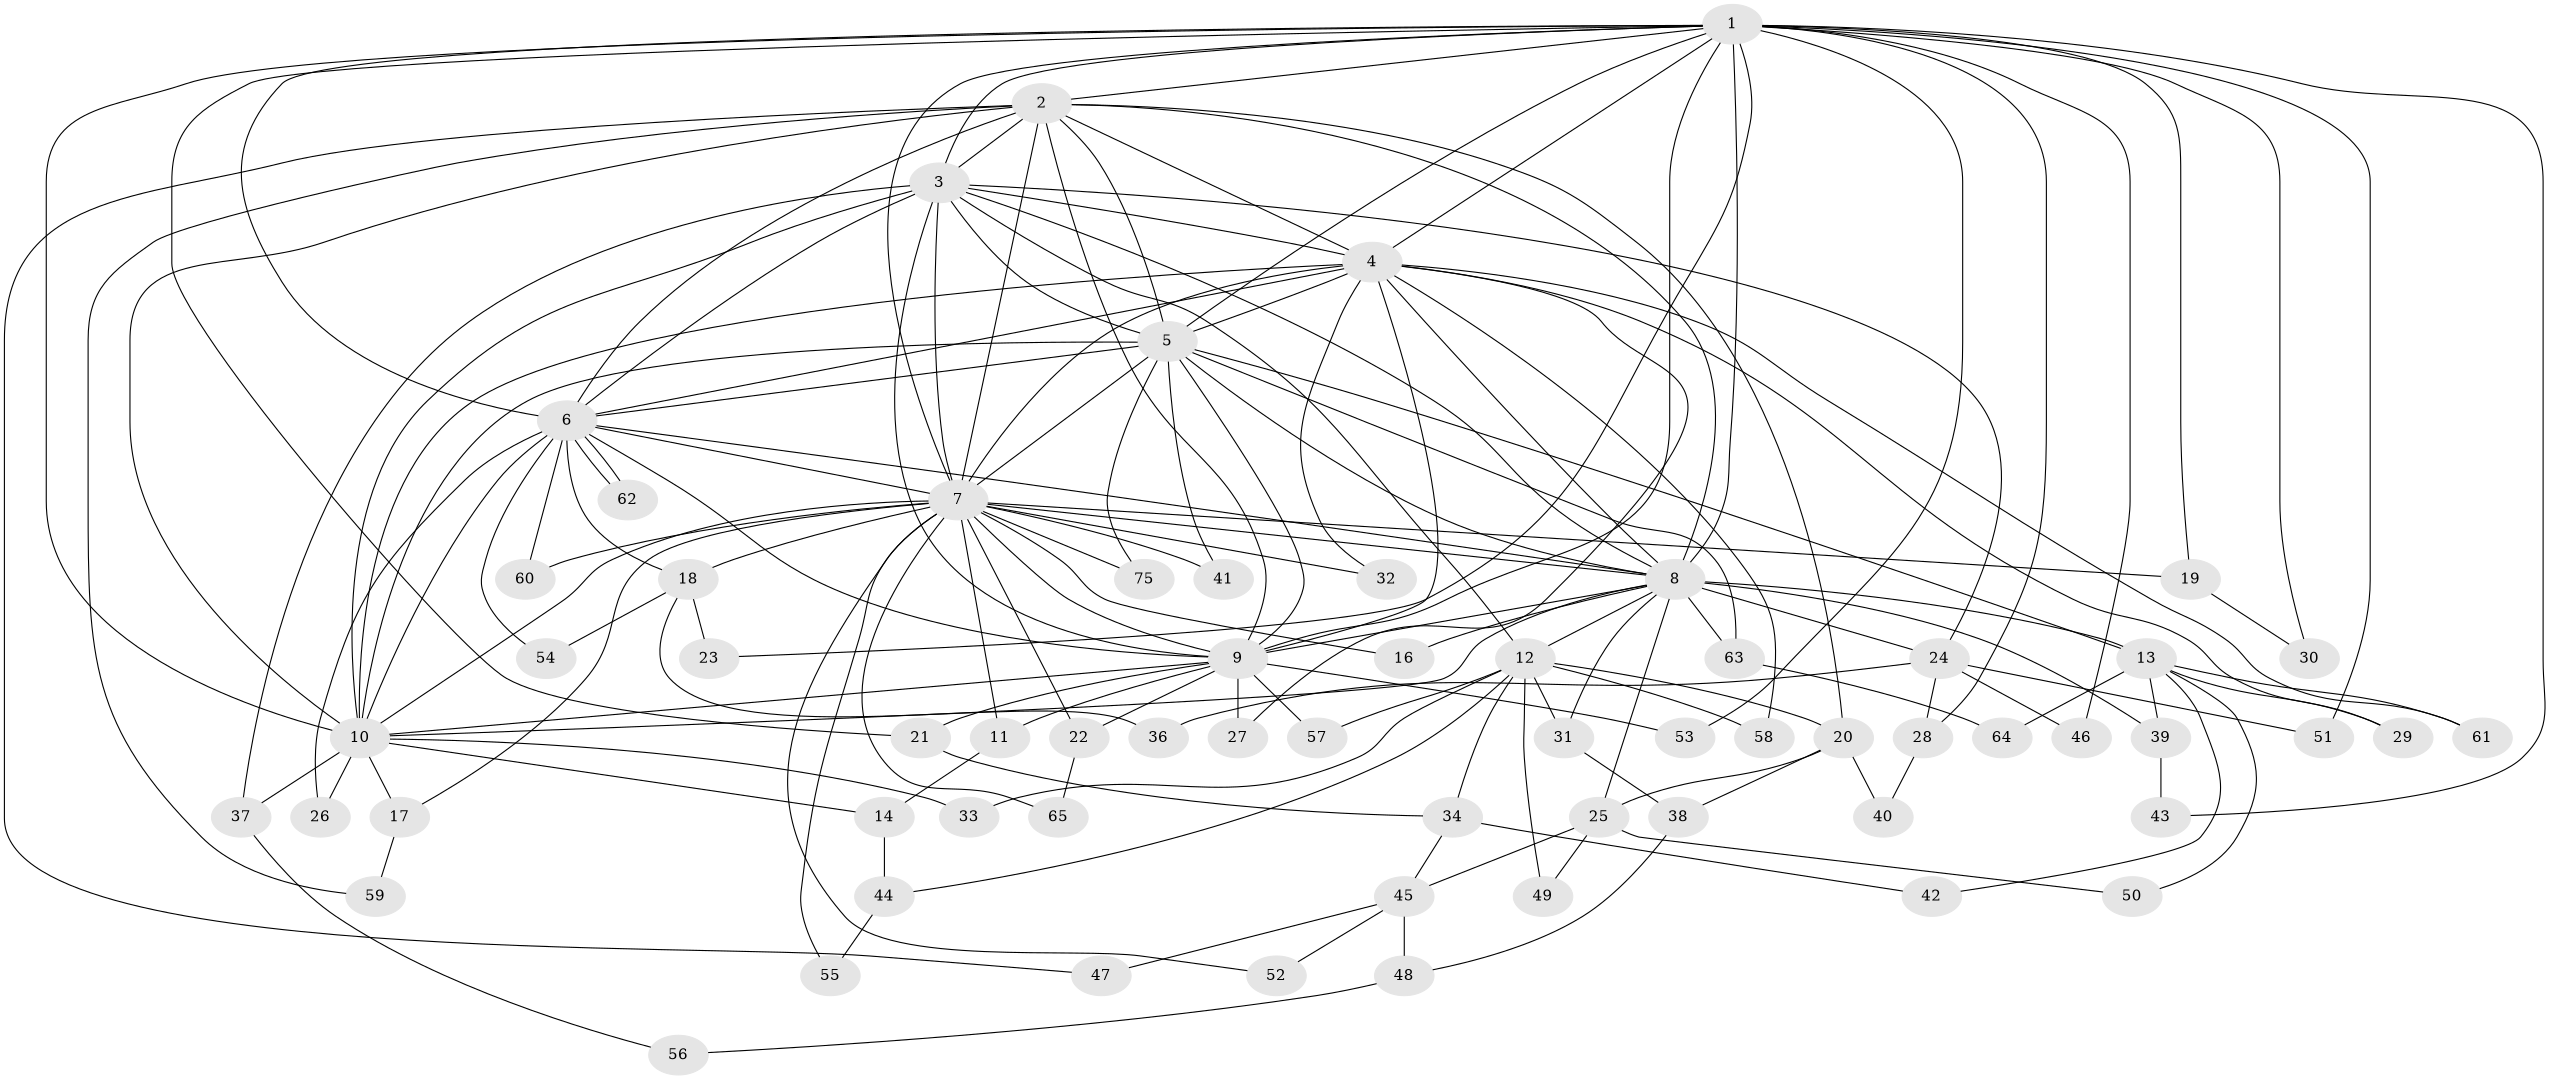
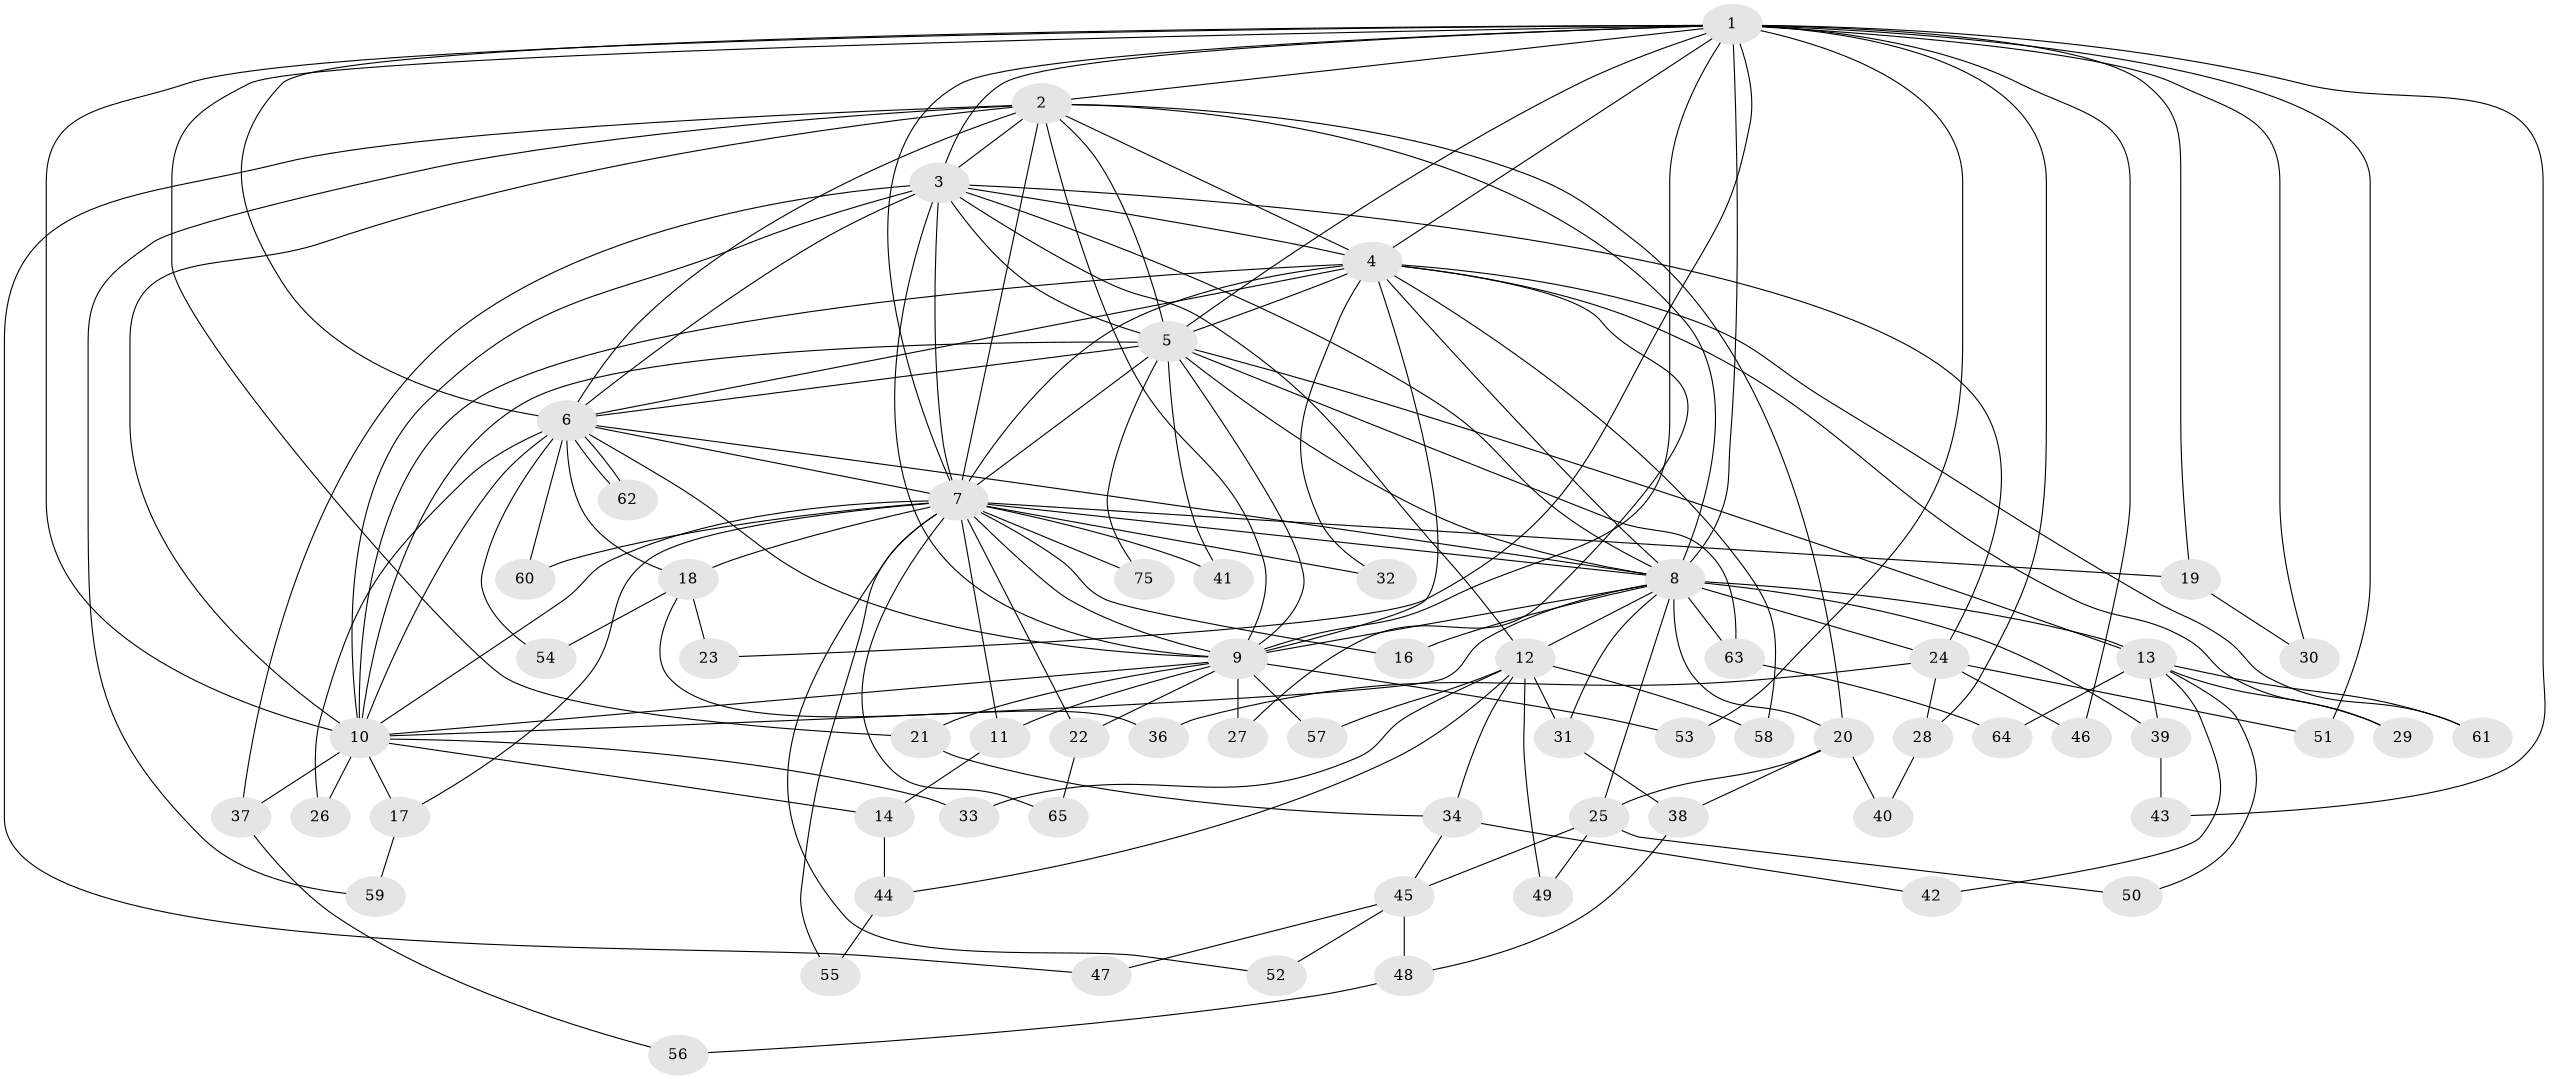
  graph {
    node [color=gray90 style=filled]
    1
    2
    3
    4
    5
    6
    7
    8
    9
    10
    19
    21
    23
    28
    30
    43
    46
    51
    53
    20
    47
    59
    12
    24
    37
    27
    29
    32
    58
    61
    13
    n32 [label=75]
    41
    63
    18
    26
    54
    60
    62
    11
    16
    17
    22
    52
    55
    65
    25
    31
    39
    57
    14
    33
    34
    40
    38
    44
    49
    36
    56
    42
    50
    64
    45
    48
    1 -- 2
    1 -- 3
    1 -- 4
    1 -- 5
    1 -- 6
    1 -- 7
    1 -- 8
    1 -- 9
    1 -- 10
    1 -- 19
    1 -- 21
    1 -- 23
    1 -- 28
    1 -- 30
    1 -- 43
    1 -- 46
    1 -- 51
    1 -- 53
    2 -- 3
    2 -- 4
    2 -- 5
    2 -- 6
    2 -- 7
    2 -- 8
    2 -- 9
    2 -- 10
    2 -- 20
    2 -- 47
    2 -- 59
    3 -- 4
    3 -- 5
    3 -- 6
    3 -- 7
    3 -- 8
    3 -- 9
    3 -- 10
    3 -- 12
    3 -- 24
    3 -- 37
    4 -- 5
    4 -- 6
    4 -- 7
    4 -- 8
    4 -- 9
    4 -- 10
    4 -- 27
    4 -- 29
    4 -- 32
    4 -- 58
    4 -- 61
    5 -- 6
    5 -- 7
    5 -- 8
    5 -- 9
    5 -- 10
    5 -- 13
    5 -- n32
    5 -- 41
    5 -- 63
    6 -- 7
    6 -- 8
    6 -- 9
    6 -- 10
    6 -- 18
    6 -- 26
    6 -- 54
    6 -- 60
    6 -- 62
    6 -- 62
    7 -- 8
    7 -- 9
    7 -- 10
    7 -- 19
    7 -- 32
    7 -- n32
    7 -- 41
    7 -- 18
    7 -- 60
    7 -- 11
    7 -- 16
    7 -- 17
    7 -- 22
    7 -- 52
    7 -- 55
    7 -- 65
    8 -- 9
    8 -- 10
-   12 -- 20
+   8 -- 20
    8 -- 12
    8 -- 24
    8 -- 13
    8 -- 63
    8 -- 16
    8 -- 25
    8 -- 31
    8 -- 39
    9 -- 10
    9 -- 21
    9 -- 53
    9 -- 27
    9 -- 11
    9 -- 22
    9 -- 57
    10 -- 37
    10 -- 26
    10 -- 17
    10 -- 14
    10 -- 33
    19 -- 30
    21 -- 34
    28 -- 40
    20 -- 25
    20 -- 40
    20 -- 38
    12 -- 58
    12 -- 31
    12 -- 57
    12 -- 33
    12 -- 34
    12 -- 44
    12 -- 49
    24 -- 28
    24 -- 46
    24 -- 51
    24 -- 36
    37 -- 56
    13 -- 29
    13 -- 61
    13 -- 39
    13 -- 42
    13 -- 50
    13 -- 64
    63 -- 64
    18 -- 23
    18 -- 54
    18 -- 36
    11 -- 14
    17 -- 59
    22 -- 65
    25 -- 49
    25 -- 50
    25 -- 45
    31 -- 38
    39 -- 43
    14 -- 44
    34 -- 42
    34 -- 45
    38 -- 48
    44 -- 55
    45 -- 47
    45 -- 52
    45 -- 48
    48 -- 56
  }
